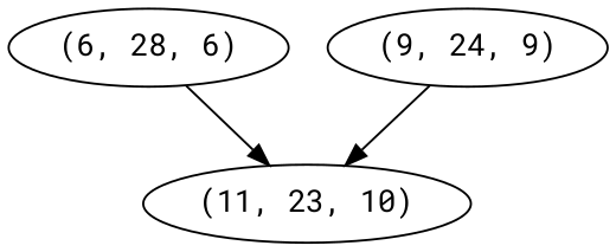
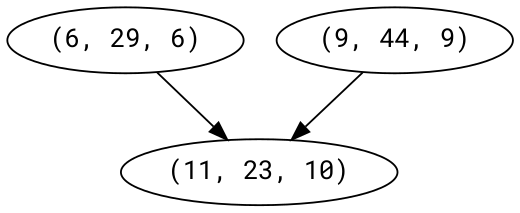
  digraph {
    fontname="Roboto Mono"
    node [fontname="Roboto Mono"]
    edge [fontname="Roboto Mono"]
-   "(6, 28, 6)"
+   "(6, 28, 6)" [label="(6, 29, 6)"]
    "(11, 23, 10)"
-   "(9, 24, 9)"
+   "(9, 24, 9)" [label="(9, 44, 9)"]
    "(6, 28, 6)" -> "(11, 23, 10)"
    "(9, 24, 9)" -> "(11, 23, 10)"
  }
